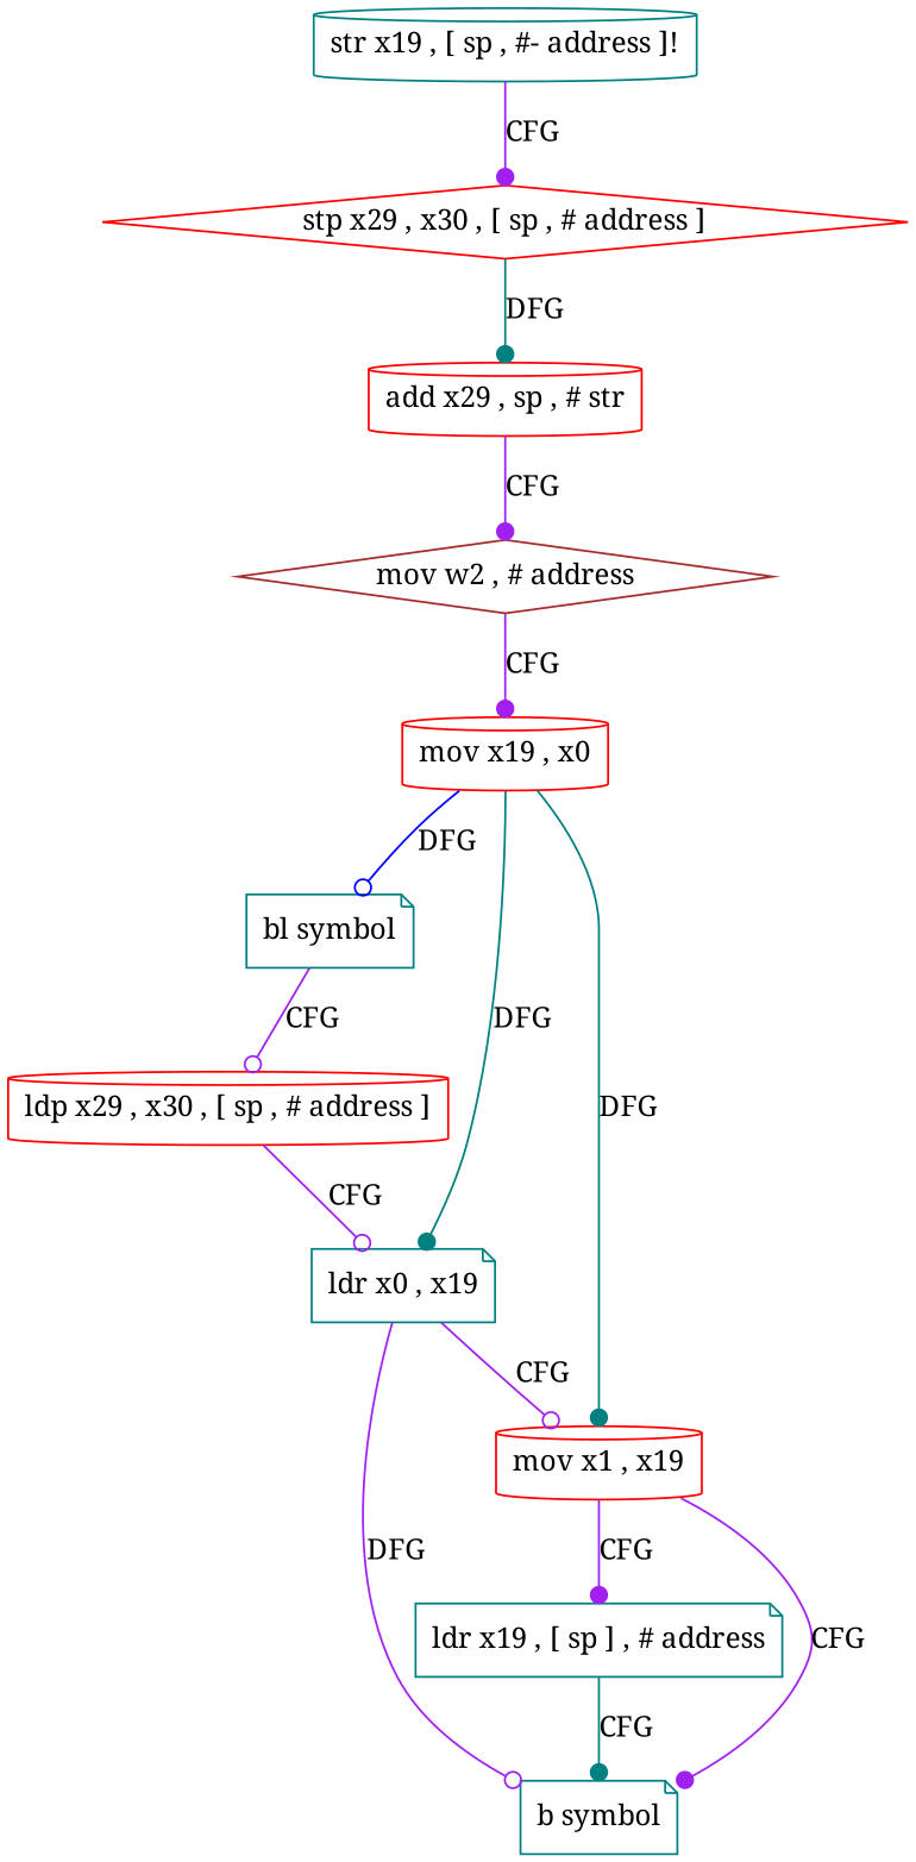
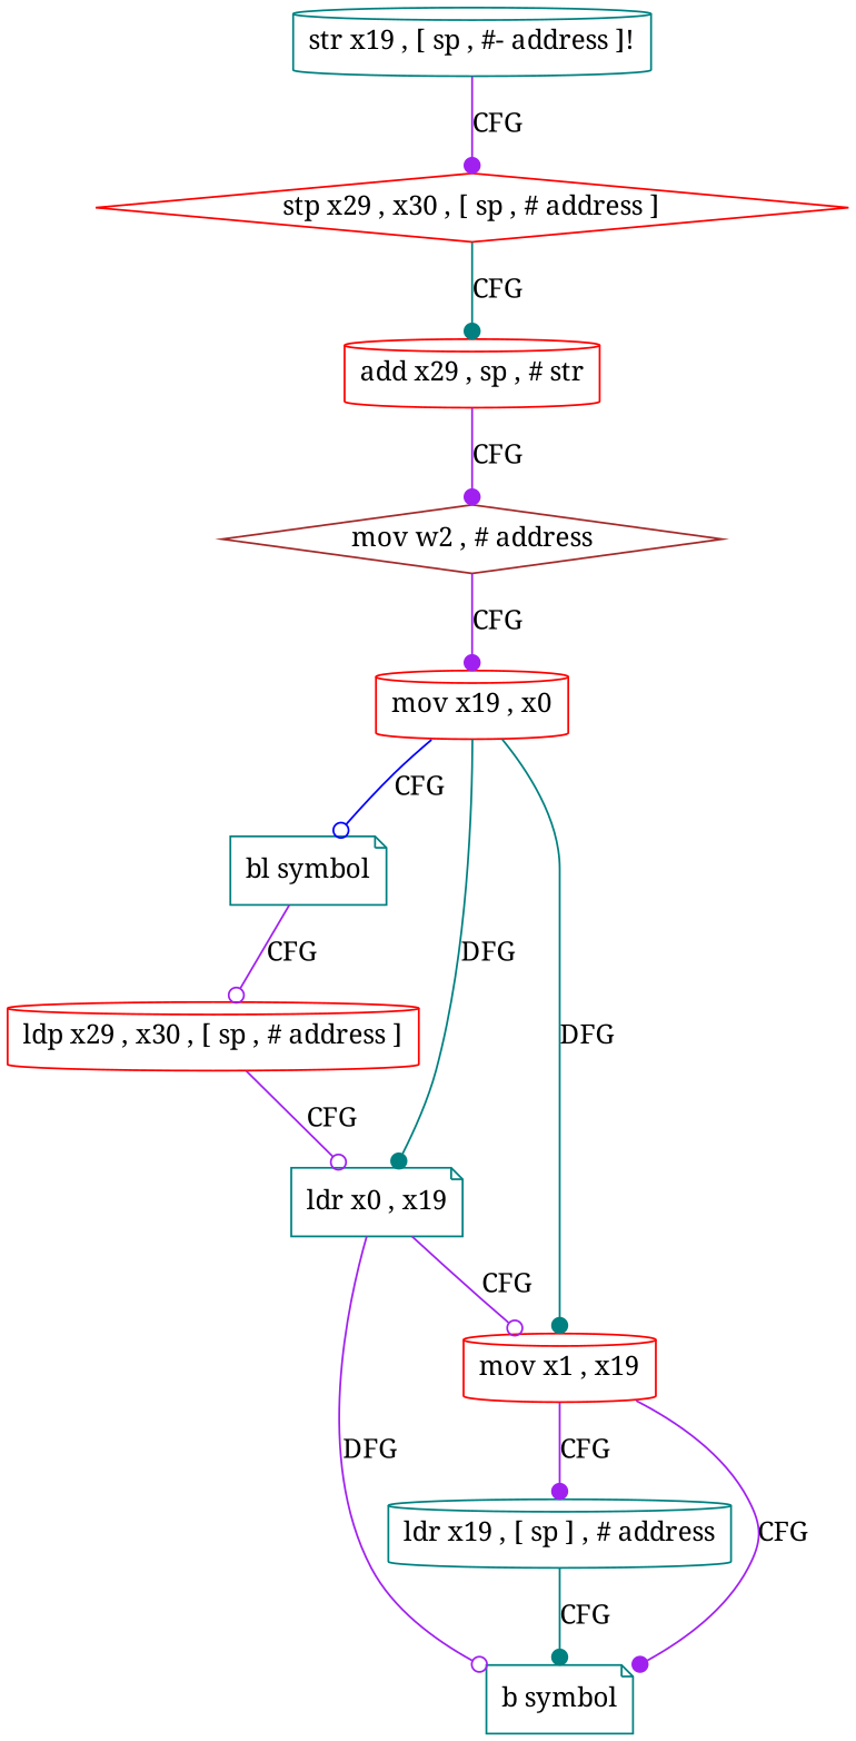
  digraph {
    fontname="Noto Serif"
    node [color=teal fontname="Noto Serif" shape=cylinder]
    edge [arrowhead=dot color=purple fontname="Noto Serif"]
    n1 [label="str x19 , [ sp , #- address ]!"]
    n2 [color=red label="stp x29 , x30 , [ sp , # address ]" shape=diamond]
    n3 [color=red label="add x29 , sp , # str"]
    n4 [color=brown label="mov w2 , # address" shape=diamond]
    n5 [color=red label="mov x19 , x0"]
    n6 [label="bl symbol" shape=note]
    n7 [label="ldr x0 , x19" shape=note]
    n8 [color=red label="mov x1 , x19"]
    n9 [color=red label="ldp x29 , x30 , [ sp , # address ]"]
    n10 [label="b symbol" shape=note]
-   n11 [label="ldr x19 , [ sp ] , # address" shape=note]
+   n11 [label="ldr x19 , [ sp ] , # address"]
    n1 -> n2 [label=CFG]
-   n2 -> n3 [color=teal label=DFG]
+   n2 -> n3 [color=teal label=CFG]
    n3 -> n4 [label=CFG]
    n4 -> n5 [label=CFG]
-   n5 -> n6 [arrowhead=odot color=blue label=DFG]
+   n5 -> n6 [arrowhead=odot color=blue label=CFG]
    n5 -> n7 [color=teal label=DFG]
    n5 -> n8 [color=teal label=DFG]
    n6 -> n9 [arrowhead=odot label=CFG]
    n7 -> n8 [arrowhead=odot label=CFG]
    n7 -> n10 [arrowhead=odot label=DFG]
    n8 -> n10 [label=CFG]
    n8 -> n11 [label=CFG]
    n9 -> n7 [arrowhead=odot label=CFG]
    n11 -> n10 [color=teal label=CFG]
  }
